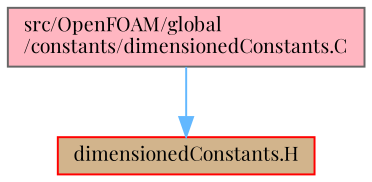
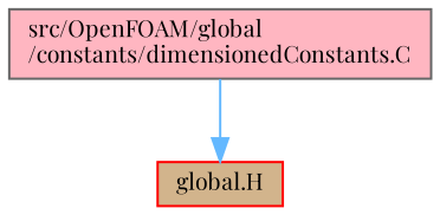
  digraph {
    fontname="Playfair Display"
    node [fontname="Playfair Display" fontsize=10 shape=box style=filled]
    n1 [color=gray40 fillcolor=lightpink fontcolor=black height=0.2 label="src/OpenFOAM/global\l/constants/dimensionedConstants.C" width=0.4]
-   n2 [color=red fillcolor=tan height=0.2 label="dimensionedConstants.H" width=0.4]
+   n2 [color=red fillcolor=tan height=0.2 label="global.H" width=0.4]
    n1 -> n2 [color=steelblue1 fontname="Playfair Display" fontsize=10 labelfontname=Helvetica labelfontsize=10 style=solid]
  }
